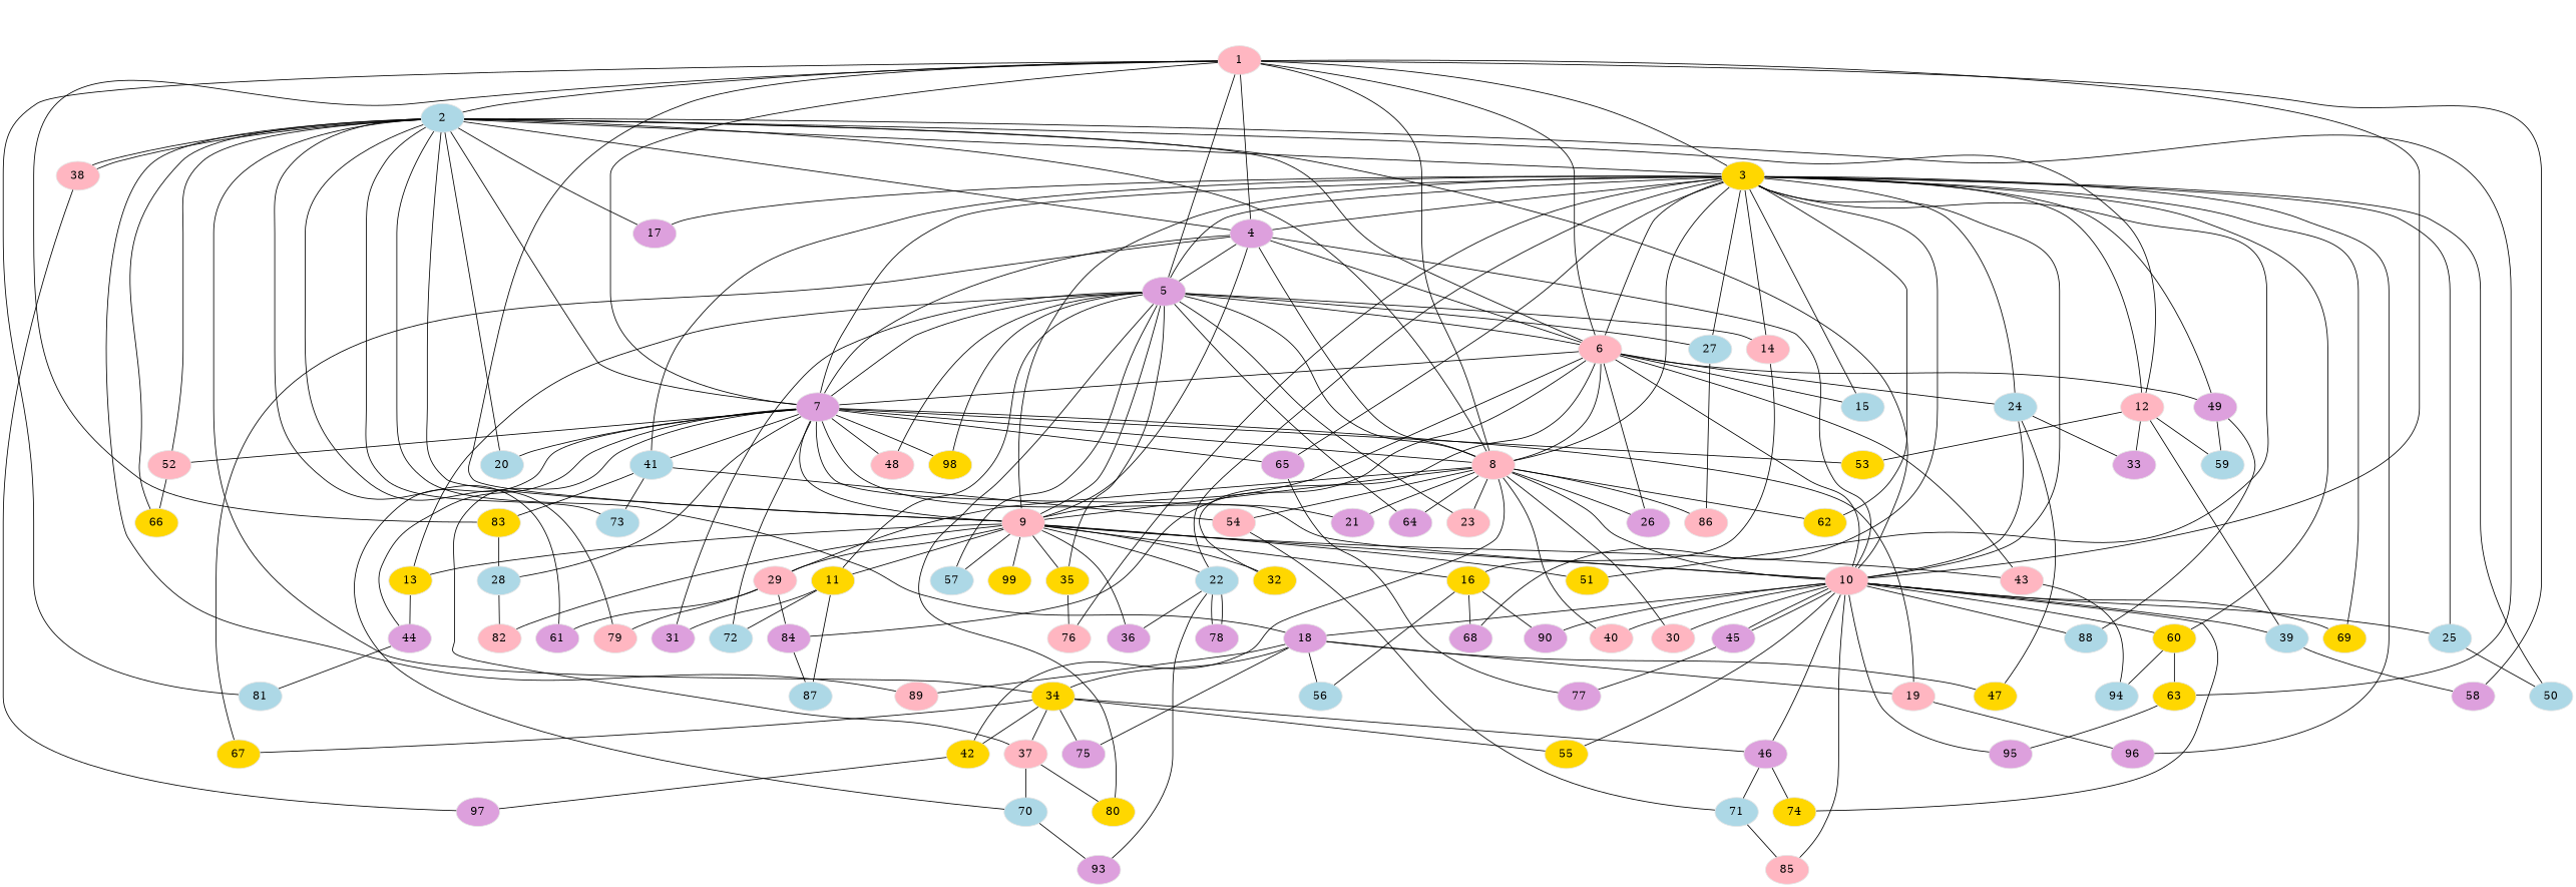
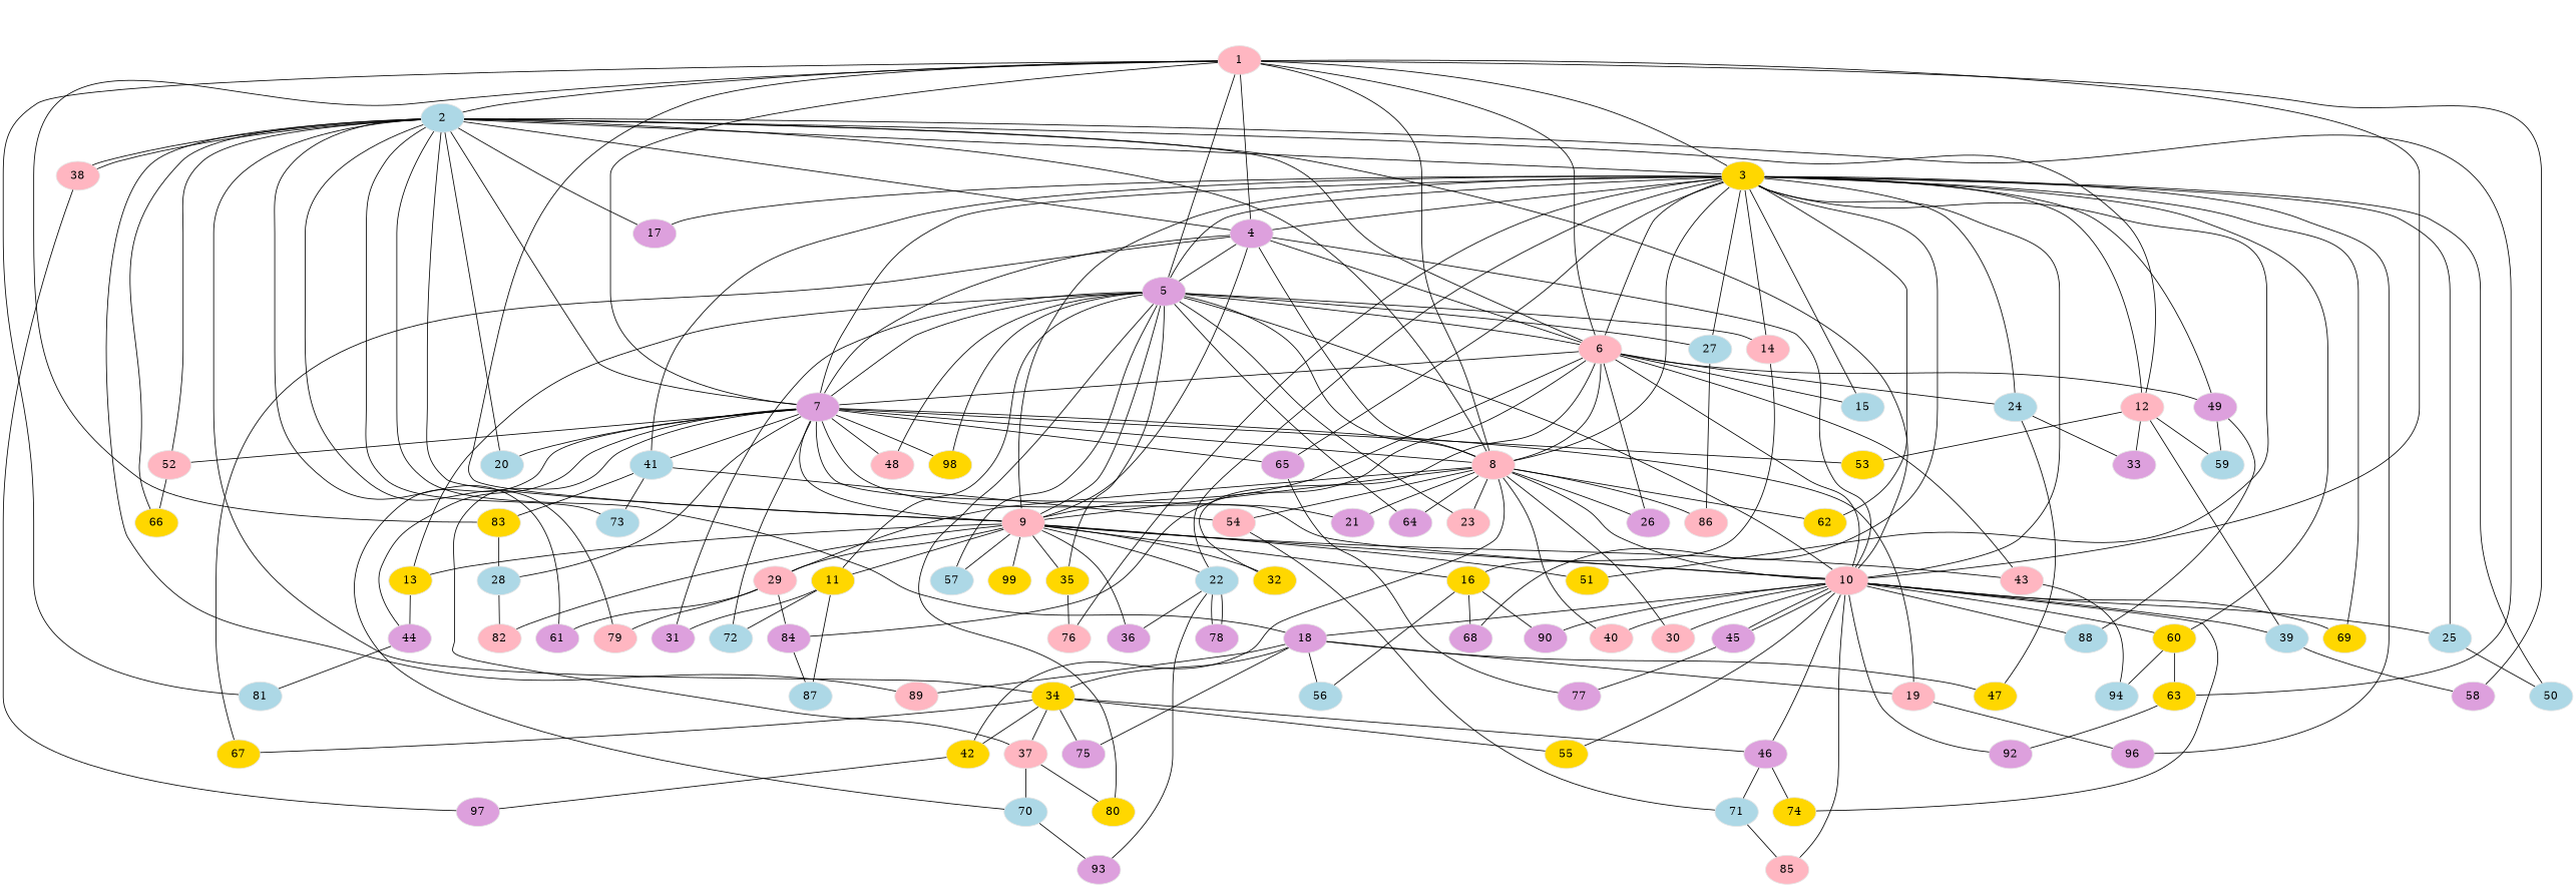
  graph {
    node [color=gray90 fillcolor=plum style=filled]
    1 [fillcolor=lightpink]
    2 [fillcolor=lightblue]
    3 [fillcolor=gold]
    4
    5
    6 [fillcolor=lightpink]
    7
    8 [fillcolor=lightpink]
    9 [fillcolor=lightpink]
    10 [fillcolor=lightpink]
    58
    81 [fillcolor=lightblue]
    83 [fillcolor=gold]
    12 [fillcolor=lightpink]
    17
    18
    20 [fillcolor=lightblue]
    34 [fillcolor=gold]
    38 [fillcolor=lightpink]
    52 [fillcolor=lightpink]
    61
    63 [fillcolor=gold]
    66 [fillcolor=gold]
    73 [fillcolor=lightblue]
    79 [fillcolor=lightpink]
    89 [fillcolor=lightpink]
    14 [fillcolor=lightpink]
    15 [fillcolor=lightblue]
    22 [fillcolor=lightblue]
    24 [fillcolor=lightblue]
    25 [fillcolor=lightblue]
    27 [fillcolor=lightblue]
    41 [fillcolor=lightblue]
    49
    50 [fillcolor=lightblue]
    51 [fillcolor=gold]
    60 [fillcolor=gold]
    62 [fillcolor=gold]
    65
    68
    69 [fillcolor=gold]
    76 [fillcolor=lightpink]
    96
    67 [fillcolor=gold]
    11 [fillcolor=gold]
    13 [fillcolor=gold]
    23 [fillcolor=lightpink]
    31
    35 [fillcolor=gold]
    48 [fillcolor=lightpink]
    57 [fillcolor=lightblue]
    64
    80 [fillcolor=gold]
    98 [fillcolor=gold]
    26
    32 [fillcolor=gold]
    43 [fillcolor=lightpink]
    84
    28 [fillcolor=lightblue]
    19 [fillcolor=lightpink]
    21
    37 [fillcolor=lightpink]
    44
    53 [fillcolor=gold]
    70 [fillcolor=lightblue]
    72 [fillcolor=lightblue]
    29 [fillcolor=lightpink]
    30 [fillcolor=lightpink]
    40 [fillcolor=lightpink]
    42 [fillcolor=gold]
    54 [fillcolor=lightpink]
    86 [fillcolor=lightpink]
    16 [fillcolor=gold]
    36
    82 [fillcolor=lightpink]
    n76 [fillcolor=gold label=99]
    39 [fillcolor=lightblue]
    45
    46
    55 [fillcolor=gold]
    74 [fillcolor=gold]
    85 [fillcolor=lightpink]
    88 [fillcolor=lightblue]
    90
-   92 [label=95]
+   92
    33
    59 [fillcolor=lightblue]
    56 [fillcolor=lightblue]
    47 [fillcolor=gold]
    75
    97
    78
    93
    94 [fillcolor=lightblue]
    77
    87 [fillcolor=lightblue]
    71 [fillcolor=lightblue]
    1 -- 2
    1 -- 3
    1 -- 4
    1 -- 5
    1 -- 6
    1 -- 7
    1 -- 8
    1 -- 9
    1 -- 10
    1 -- 58
    1 -- 81
    1 -- 83
    2 -- 3
    2 -- 4
    2 -- 6
    2 -- 7
    2 -- 8
    2 -- 9
    2 -- 10
    2 -- 12
    2 -- 17
    2 -- 18
    2 -- 20
    2 -- 34
    2 -- 38
    2 -- 38
    2 -- 52
    2 -- 61
    2 -- 63
    2 -- 66
    2 -- 73
    2 -- 79
    2 -- 89
    3 -- 4
    3 -- 5
    3 -- 6
    3 -- 7
    3 -- 8
    3 -- 9
    3 -- 10
    3 -- 12
    3 -- 17
    3 -- 14
    3 -- 15
    3 -- 22
    3 -- 24
    3 -- 25
    3 -- 27
    3 -- 41
    3 -- 49
    3 -- 50
    3 -- 51
    3 -- 60
    3 -- 62
    3 -- 65
    3 -- 68
    3 -- 69
    3 -- 76
    3 -- 96
    4 -- 5
    4 -- 6
    4 -- 7
    4 -- 8
    4 -- 9
    4 -- 10
    4 -- 67
    5 -- 6
    5 -- 7
    5 -- 8
    5 -- 9
-   24 -- 10
+   5 -- 10
    5 -- 14
    5 -- 27
    5 -- 11
    5 -- 13
    5 -- 23
    5 -- 31
    5 -- 35
    5 -- 48
    5 -- 57
    5 -- 64
    5 -- 80
    5 -- 98
    6 -- 7
    6 -- 8
    6 -- 9
    6 -- 10
    6 -- 15
    6 -- 24
    6 -- 49
    6 -- 26
    6 -- 32
    6 -- 43
    6 -- 84
    7 -- 8
    7 -- 9
    7 -- 10
    7 -- 20
    7 -- 52
    7 -- 41
    7 -- 65
    7 -- 48
    7 -- 98
    7 -- 28
    7 -- 19
    7 -- 21
    7 -- 37
    7 -- 44
    7 -- 53
    7 -- 70
    7 -- 72
    8 -- 9
    8 -- 10
    8 -- 62
    8 -- 23
    8 -- 64
    8 -- 26
    8 -- 21
    8 -- 29
    8 -- 30
    8 -- 40
    8 -- 42
    8 -- 54
    8 -- 86
    9 -- 10
    9 -- 22
    9 -- 51
    9 -- 11
    9 -- 13
    9 -- 35
    9 -- 57
    9 -- 32
    9 -- 43
    9 -- 29
    9 -- 16
    9 -- 36
    9 -- 82
    9 -- n76
    10 -- 18
    10 -- 25
    10 -- 60
    10 -- 69
    10 -- 30
    10 -- 40
    10 -- 39
    10 -- 45
    10 -- 45
    10 -- 46
    10 -- 55
    10 -- 74
    10 -- 85
    10 -- 88
    10 -- 90
    10 -- 92
    83 -- 28
    12 -- 53
    12 -- 39
    12 -- 33
    12 -- 59
    18 -- 34
    18 -- 89
    18 -- 19
    18 -- 56
    18 -- 47
    18 -- 75
    34 -- 67
    34 -- 37
    34 -- 42
    34 -- 46
    34 -- 55
    34 -- 75
    38 -- 97
    52 -- 66
    63 -- 92
    14 -- 16
    22 -- 36
    22 -- 78
    22 -- 78
    22 -- 93
    24 -- 33
    24 -- 47
    25 -- 50
    27 -- 86
    41 -- 83
    41 -- 73
    41 -- 54
    49 -- 88
    49 -- 59
    60 -- 63
    60 -- 94
    65 -- 77
    11 -- 31
    11 -- 72
    11 -- 87
    13 -- 44
    35 -- 76
    43 -- 94
    84 -- 87
    28 -- 82
    19 -- 96
    37 -- 80
    37 -- 70
    44 -- 81
    70 -- 93
    29 -- 61
    29 -- 79
    29 -- 84
    42 -- 97
    54 -- 71
    16 -- 68
    16 -- 90
    16 -- 56
    39 -- 58
    45 -- 77
    46 -- 74
    46 -- 71
    71 -- 85
  }
